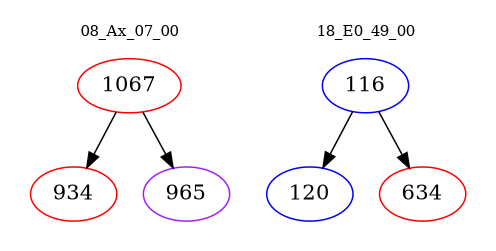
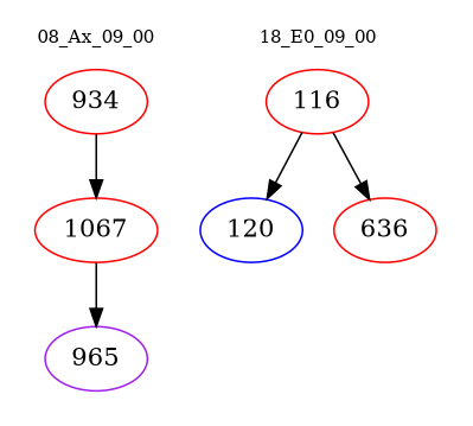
  digraph {
    node [color=red]
    edge [color=black]
    n1 [label=934]
    n2 [color=purple label=965]
    n3 [label=1067]
-   n4 [color=blue label=116]
+   n4 [label=116]
    n5 [color=blue label=120]
-   n6 [label=634]
+   n6 [label=636]
    subgraph cluster_1 {
      color=white
      fontsize=10
-     label="08_Ax_07_00"
+     label="08_Ax_09_00"
      n1
      n2
      n3
    }
    subgraph cluster_2 {
      color=white
      fontsize=10
-     label="18_E0_49_00"
+     label="18_E0_09_00"
      n4
      n5
      n6
    }
-   n3 -> n1
+   n1 -> n3
    n3 -> n2
    n4 -> n5
    n4 -> n6
  }
